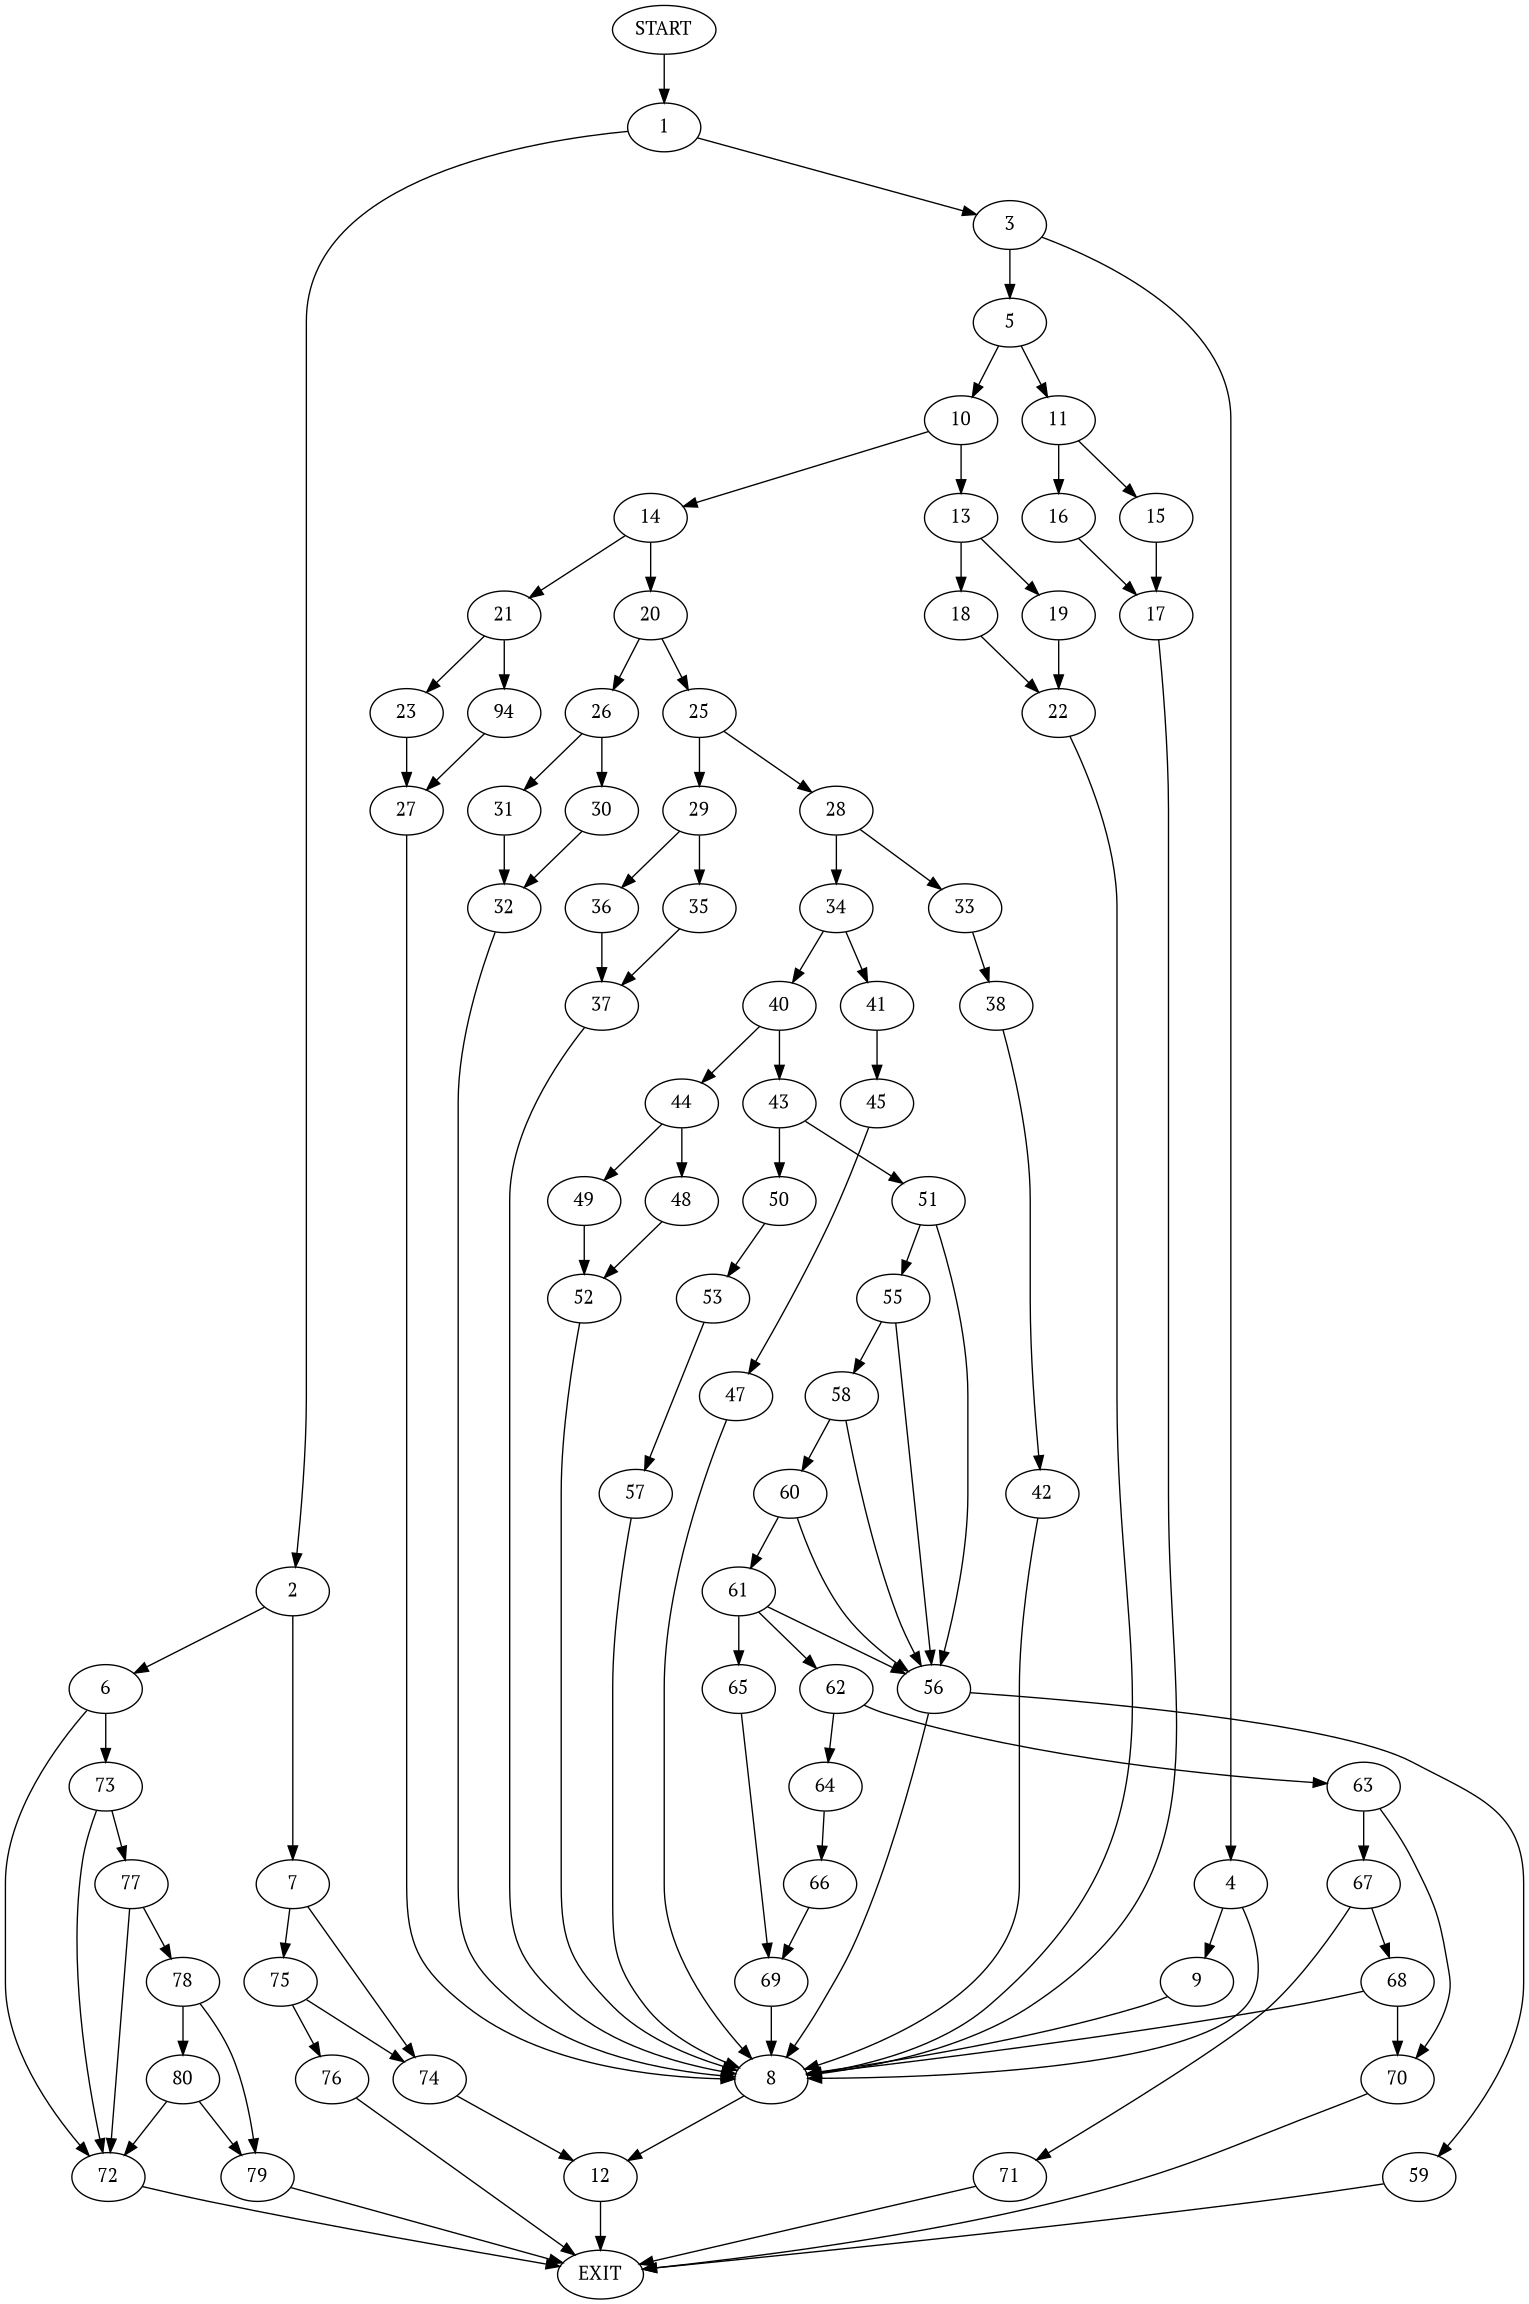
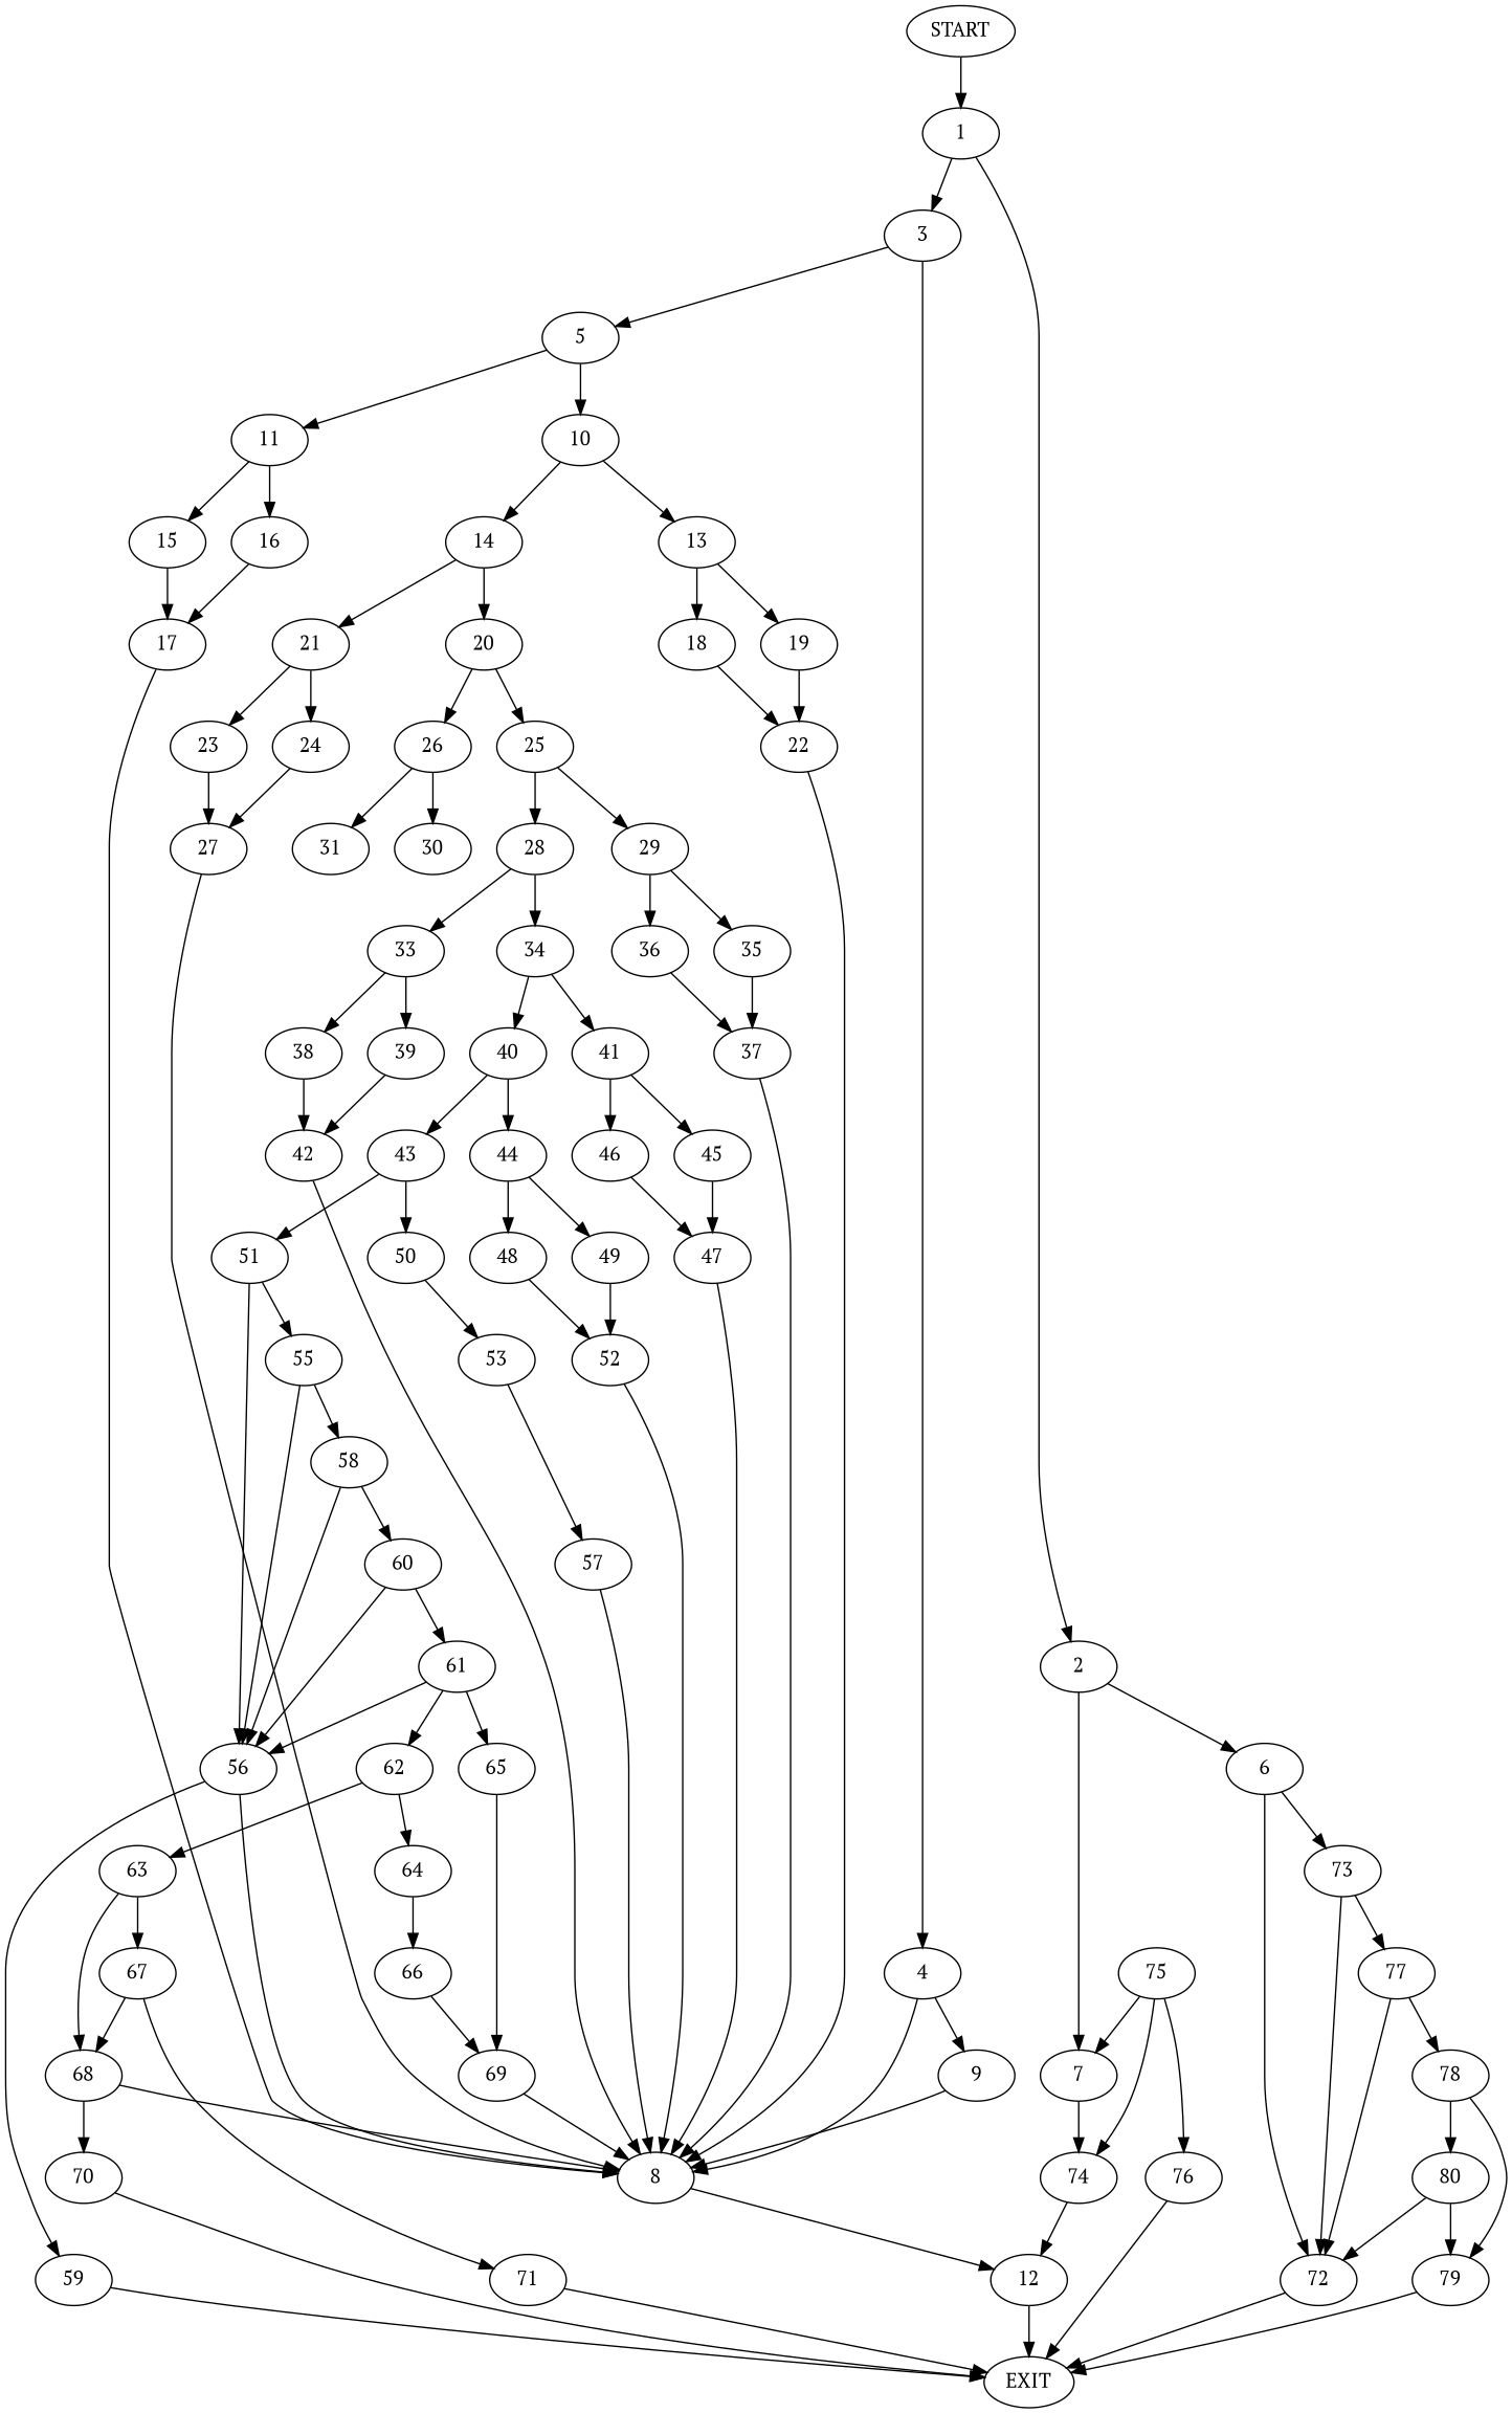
  digraph {
    fontname="PT Serif"
    node [fontname="PT Serif"]
    edge [fontname="PT Serif"]
    n1 [label=START]
    1
    2
    3
    n5 [label=EXIT]
    6
    7
    4
    5
    72
    73
    74
    75
    8
    9
    10
    11
    12
    13
    14
    15
    16
    77
    76
    18
    19
    20
    21
    17
    22
    25
    26
    23
-   24 [label=94]
+   24
    28
    29
    30
    31
    27
    33
    34
    35
    36
-   32
    38
+   39
    40
    41
    37
    42
    43
    44
    45
+   46
    50
    51
    48
    49
    47
    53
    55
    56
    52
    57
    58
    59
    60
    61
    62
    65
    63
    64
    67
    68
    66
    71
    70
    69
    78
    79
    80
    n1 -> 1
    1 -> 2
    1 -> 3
    2 -> 6
    2 -> 7
    3 -> 4
    3 -> 5
    6 -> 72
    6 -> 73
    7 -> 74
-   7 -> 75
+   75 -> 7
    4 -> 8
    4 -> 9
    5 -> 10
    5 -> 11
    72 -> n5
    73 -> 72
    73 -> 77
    74 -> 12
    75 -> 74
    75 -> 76
    8 -> 12
    9 -> 8
    10 -> 13
    10 -> 14
    11 -> 15
    11 -> 16
    12 -> n5
    13 -> 18
    13 -> 19
    14 -> 20
    14 -> 21
    15 -> 17
    16 -> 17
    77 -> 72
    77 -> 78
    76 -> n5
    18 -> 22
    19 -> 22
    20 -> 25
    20 -> 26
    21 -> 23
    21 -> 24
    17 -> 8
    22 -> 8
    25 -> 28
    25 -> 29
    26 -> 30
    26 -> 31
    23 -> 27
    24 -> 27
    28 -> 33
    28 -> 34
    29 -> 35
    29 -> 36
-   30 -> 32
-   31 -> 32
    27 -> 8
    33 -> 38
+   33 -> 39
    34 -> 40
    34 -> 41
    35 -> 37
    36 -> 37
-   32 -> 8
    38 -> 42
+   39 -> 42
    40 -> 43
    40 -> 44
    41 -> 45
+   41 -> 46
    37 -> 8
    42 -> 8
    43 -> 50
    43 -> 51
    44 -> 48
    44 -> 49
    45 -> 47
+   46 -> 47
    50 -> 53
    51 -> 55
    51 -> 56
    48 -> 52
    49 -> 52
    47 -> 8
    53 -> 57
    55 -> 56
    55 -> 58
    56 -> 8
    56 -> 59
    52 -> 8
    57 -> 8
    58 -> 56
    58 -> 60
    59 -> n5
    60 -> 56
    60 -> 61
    61 -> 56
    61 -> 62
    61 -> 65
    62 -> 63
    62 -> 64
    65 -> 69
    63 -> 67
-   63 -> 70
+   63 -> 68
    64 -> 66
    67 -> 68
    67 -> 71
    68 -> 8
    68 -> 70
    66 -> 69
    71 -> n5
    70 -> n5
    69 -> 8
    78 -> 79
    78 -> 80
    79 -> n5
    80 -> 72
    80 -> 79
  }
